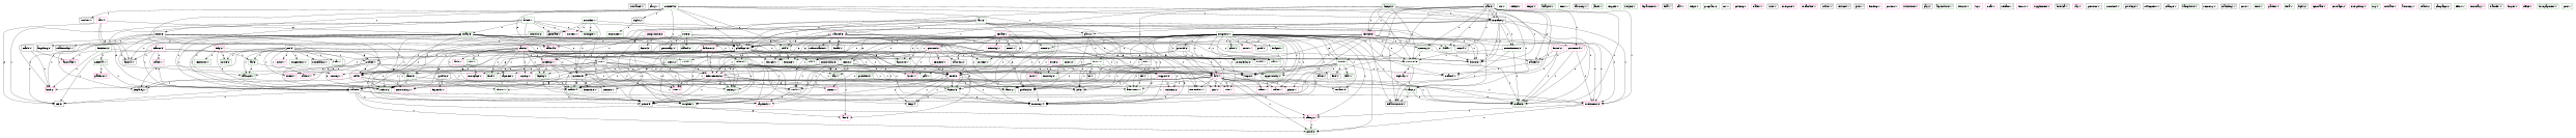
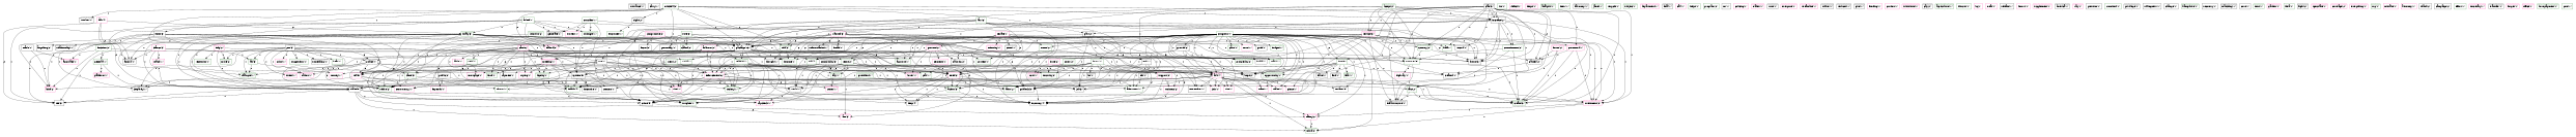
  digraph {
    node [color=darkgreen shape=cylinder]
    edge [arrowhead=normal]
    n1 [color=black label="insurance(1)"]
    n2 [color=black label="carry(1)" shape=box]
    n3 [label="decision(2)" shape=box]
    n4 [label="tax(3)"]
    n5 [label="general(1)" shape=box]
    n6 [color=deeppink label="approach(1)"]
    n7 [color=deeppink label="kind(2)"]
    n8 [label="dialogue(1)"]
    n9 [label="health(4)"]
    n10 [color=black label="make(5)"]
    n11 [color=deeppink label="platform(1)"]
    n12 [color=deeppink label="investment(2)"]
    n13 [color=black label="crime(5)" shape=box]
    n14 [label="toughen(1)"]
    n15 [color=deeppink label="safety(2)"]
    n16 [label="mind(2)"]
    n17 [color=black label="see(3)" shape=box]
    n18 [label="mitchell(3)" shape=box]
    n19 [color=black label="number(1)"]
    n20 [color=black label="increase(2)" shape=box]
    n21 [color=black label="part(2)" shape=box]
    n22 [color=black label="night(2)"]
    n23 [label="told(3)"]
    n24 [color=black label="think(3)" shape=box]
    n25 [color=black label="package(13)" shape=box]
    n26 [label="word(1)"]
    n27 [color=deeppink label="tell(5)" shape=box]
    n28 [color=deeppink label="talked(3)"]
    n29 [color=black label="future(3)" shape=box]
    n30 [label="commitment(2)" shape=box]
    n31 [color=deeppink label="ask(4)"]
    n32 [color=black label="gridlock(3)" shape=box]
    n33 [color=black label="end(1)" shape=box]
    n34 [label="discussed(1)" shape=box]
    n35 [color=black label="hope(2)"]
    n36 [color=black label="thought(1)" shape=box]
    n37 [label="become(1)" shape=box]
    n38 [color=black label="jeopardy(1)"]
    n39 [color=deeppink label="controversy(1)" shape=box]
    n40 [color=deeppink label="need(2)" shape=box]
    n41 [color=black label="anything(2)" shape=box]
    n42 [color=black label="relationship(1)"]
    n43 [color=black label="police(7)"]
    n44 [label="approve(1)" shape=box]
    n45 [label="rehire(2)"]
    n46 [label="action(3)"]
    n47 [label="society(1)"]
    n48 [color=deeppink label="rise(1)"]
    n49 [color=deeppink label="enforcement(6)" shape=box]
    n50 [label="believe(1)"]
    n51 [label="create(3)"]
    n52 [label="summer(5)" shape=box]
    n53 [color=black label="infrastructure(1)"]
    n54 [color=black label="work(1)"]
    n55 [color=deeppink label="piece(1)" shape=box]
    n56 [color=deeppink label="stake(1)" shape=box]
    n57 [color=deeppink label="state(1)" shape=box]
    n58 [color=deeppink label="size(1)" shape=box]
    n59 [color=black label="remember(1)" shape=box]
    n60 [color=black label="senator(9)"]
    n61 [color=deeppink label="join(1)" shape=box]
    n62 [color=black label="job(3)"]
    n63 [color=black label="economy(4)" shape=box]
    n64 [color=black label="keep(4)"]
    n65 [color=deeppink label="street(1)"]
    n66 [color=deeppink label="nation(1)"]
    n67 [label="came(3)" shape=box]
    n68 [color=deeppink label="rate(3)"]
    n69 [label="fact(2)" shape=box]
    n70 [label="afternoon(1)" shape=box]
    n71 [color=black label="concern(1)" shape=box]
    n72 [label="isn(1)" shape=box]
    n73 [color=deeppink label="deficit(1)" shape=box]
    n74 [color=black label="plan(3)"]
    n75 [label="country(2)"]
    n76 [label="half(1)" shape=box]
    n77 [label="sense(2)" shape=box]
    n78 [label="opportunity(1)"]
    n79 [color=deeppink label="reduce(3)"]
    n80 [label="time(5)" shape=box]
    n81 [color=deeppink label="presented(1)"]
    n82 [color=black label="record(1)"]
    n83 [color=black label="passed(2)"]
    n84 [color=black label="created(1)" shape=box]
    n85 [color=deeppink label="paycheck(1)" shape=box]
    n86 [color=deeppink label="comes(1)"]
    n87 [label="day(1)"]
    n88 [label="dignity(1)"]
    n89 [label="fear(1)"]
    n90 [color=black label="leave(1)"]
    n91 [color=black label="find(1)"]
    n92 [color=deeppink label="highway(1)" shape=box]
    n93 [color=black label="put(3)" shape=box]
    n94 [label="suggestion(1)" shape=box]
    n95 [color=black label="something(1)"]
    n96 [label="beat(1)" shape=box]
    n97 [color=deeppink label="point(1)" shape=box]
    n98 [label="move(2)"]
    n99 [color=deeppink label="keeps(1)"]
    n100 [label="analysis(1)"]
    n101 [color=deeppink label="chance(3)" shape=box]
    n102 [color=deeppink label="reach(1)" shape=box]
    n103 [color=black label="accord(1)"]
    n104 [label="knew(1)" shape=box]
    n105 [label="congress(7)" shape=box]
    n106 [color=black label="growth(2)"]
    n107 [color=black label="build(1)"]
    n108 [label="start(1)"]
    n109 [label="prosperity(2)"]
    n110 [label="meets(2)" shape=box]
    n111 [label="pass(1)"]
    n112 [color=deeppink label="term(1)" shape=box]
    n113 [label="bill(4)" shape=box]
    n114 [label="know(1)" shape=box]
    n115 [color=black label="push(1)"]
    n116 [label="budget(1)"]
    n117 [label="year(1)" shape=box]
    n118 [color=deeppink label="meeting(1)"]
    n119 [color=deeppink label="support(2)" shape=box]
    n120 [label="security(2)" shape=box]
    n121 [label="labor(2)" shape=box]
    n122 [color=deeppink label="business(2)" shape=box]
    n123 [color=black label="lot(1)"]
    n124 [color=deeppink label="mortgage(1)" shape=box]
    n125 [label="food(1)"]
    n126 [color=black label="payment(1)" shape=box]
    n127 [color=deeppink label="buying(1)" shape=box]
    n128 [color=black label="harmony(1)"]
    n129 [label="consider(1)" shape=box]
    n130 [color=black label="generate(1)"]
    n131 [color=deeppink label="burden(1)" shape=box]
    n132 [label="strength(1)"]
    n133 [color=black label="system(5)" shape=box]
    n134 [label="shows(1)" shape=box]
    n135 [color=black label="incentive(1)"]
    n136 [label="janet(1)"]
    n137 [color=deeppink label="help(2)"]
    n138 [label="recession(1)" shape=box]
    n139 [color=deeppink label="senate(1)" shape=box]
    n140 [color=deeppink label="minority(1)"]
    n141 [color=deeppink label="prevent(2)"]
    n142 [color=black label="come(1)"]
    n143 [color=black label="majority(2)" shape=box]
    n144 [label="protect(1)" shape=box]
    n145 [color=deeppink label="cements(1)" shape=box]
    n146 [color=deeppink label="lower(1)"]
    n147 [label="recycle(1)" shape=box]
    n148 [label="subject(1)"]
    n149 [color=deeppink label="department(1)"]
    n150 [label="accept(2)"]
    n151 [color=black label="deal(1)"]
    n152 [color=black label="edt(1)"]
    n153 [color=deeppink label="call(1)" shape=box]
    n154 [label="law(6)" shape=box]
    n155 [color=deeppink label="wanted(3)" shape=box]
    n156 [color=deeppink label="address(2)" shape=box]
    n157 [color=black label="reformulation(1)"]
    n158 [color=black label="break(1)" shape=box]
    n159 [color=black label="one(1)" shape=box]
    n160 [color=deeppink label="money(1)" shape=box]
    n161 [label="helps(1)" shape=box]
    n162 [color=deeppink label="care(6)"]
    n163 [color=deeppink label="table(1)" shape=box]
    n164 [label="rent(1)"]
    n165 [label="program(2)" shape=box]
    n166 [color=black label="mr(1)" shape=box]
    n167 [color=deeppink label="policing(1)" shape=box]
    n168 [color=deeppink label="makes(1)"]
    n169 [color=black label="rose(1)"]
    n170 [label="stimulus(2)"]
    n171 [color=deeppink label="everyone(1)"]
    n172 [label="press(2)" shape=box]
    n173 [color=deeppink label="streamline(1)"]
    n174 [color=black label="utilize(1)"]
    n175 [color=deeppink label="talk(4)" shape=box]
    n176 [label="today(3)"]
    n177 [color=black label="reduces(1)"]
    n178 [color=black label="give(1)"]
    n179 [color=deeppink label="funding(1)" shape=box]
    n180 [color=deeppink label="portion(1)" shape=box]
    n181 [color=deeppink label="substitute(1)"]
    n182 [color=black label="pay(2)"]
    n183 [label="agriculture(1)"]
    n184 [label="discuss(1)" shape=box]
    n185 [color=deeppink label="hq(1)" shape=box]
    n186 [color=deeppink label="meat(1)" shape=box]
    n187 [label="asked(1)" shape=box]
    n188 [color=black label="public(2)" shape=box]
    n189 [color=deeppink label="depends(1)" shape=box]
    n190 [color=black label="release(1)" shape=box]
    n191 [color=deeppink label="knows(1)" shape=box]
    n192 [color=deeppink label="supplement(1)"]
    n193 [color=deeppink label="compromise(2)"]
    n194 [color=black label="focus(3)" shape=box]
    n195 [color=black label="america(1)"]
    n196 [color=deeppink label="way(1)"]
    n197 [color=black label="question(1)" shape=box]
    n198 [label="promised(1)" shape=box]
    n199 [label="dole(3)" shape=box]
    n200 [color=black label="yesterday(1)" shape=box]
    n201 [label="called(2)" shape=box]
    n202 [color=black label="privilege(1)"]
    n203 [color=black label="willingness(1)" shape=box]
    n204 [color=black label="change(1)" shape=box]
    n205 [label="hampshire(1)"]
    n206 [color=black label="community(3)"]
    n207 [color=deeppink label="house(2)"]
    n208 [color=black label="recovery(1)" shape=box]
    n209 [color=black label="matching(1)"]
    n210 [color=black label="core(1)" shape=box]
    n211 [color=black label="made(1)" shape=box]
    n212 [label="sent(1)"]
    n213 [color=deeppink label="garden(1)"]
    n214 [label="idea(1)" shape=box]
    n215 [color=black label="fight(2)"]
    n216 [color=deeppink label="speculate(1)"]
    n217 [color=deeppink label="coverage(2)"]
    n218 [color=deeppink label="everything(1)"]
    n219 [label="org(1)"]
    n220 [color=deeppink label="mistake(1)" shape=box]
    n221 [label="cover(2)" shape=box]
    n222 [color=deeppink label="cost(1)"]
    n223 [color=deeppink label="issue(2)" shape=box]
    n224 [color=deeppink label="attorney(1)" shape=box]
    n225 [color=black label="thank(2)" shape=box]
    n226 [color=black label="campaign(2)" shape=box]
    n227 [label="effort(1)" shape=box]
    n228 [label="president(7)"]
    n229 [color=deeppink label="secretary(1)"]
    n230 [color=black label="transfer(1)"]
    n231 [color=deeppink label="forget(1)"]
    n232 [color=deeppink label="office(1)"]
    n233 [label="downpayment(1)"]
    n234 [label="gore(1)" shape=box]
    n3 -> n4 [label=1]
    n3 -> n5 [label=1]
    n3 -> n6 [arrowhead=vee label=1]
    n3 -> n7 [label=1]
    n4 -> n8 [label=1]
    n4 -> n9 [label=1]
    n5 -> n10 [label=1]
    n5 -> n11 [arrowhead=vee label=1]
    n10 -> n12 [arrowhead=vee label=1]
    n10 -> n13 [arrowhead=vee label=1]
    n10 -> n14 [label=1]
    n10 -> n15 [arrowhead=vee label=1]
    n10 -> n16 [arrowhead=vee label=1]
    n10 -> n17 [label=1]
    n12 -> n15 [arrowhead=vee label=1]
    n12 -> n16 [label=1]
    n13 -> n68 [arrowhead=vee label=2]
    n15 -> n16 [label=1]
    n18 -> n19 [label=1]
    n18 -> n20 [label=1]
    n18 -> n20 [arrowhead=vee label=1]
    n18 -> n21 [label=1]
    n18 -> n22 [label=1]
    n18 -> n23 [arrowhead=vee label=1]
    n18 -> n24 [label=1]
    n18 -> n25 [arrowhead=vee label=1]
    n18 -> n26 [arrowhead=vee label=1]
    n18 -> n27 [arrowhead=vee label=1]
    n18 -> n28 [label=2]
    n20 -> n12 [label=1]
    n20 -> n12 [label=1]
    n20 -> n21 [label=1]
    n20 -> n25 [arrowhead=vee label=1]
    n20 -> n25 [arrowhead=vee label=1]
    n20 -> n29 [label=1]
    n20 -> n29 [label=1]
    n20 -> n30 [label=1]
    n20 -> n30 [arrowhead=vee label=1]
    n21 -> n25 [label=1]
    n21 -> n31 [arrowhead=vee label=1]
    n21 -> n32 [label=1]
    n21 -> n33 [label=1]
    n21 -> n33 [arrowhead=vee label=1]
    n22 -> n34 [label=1]
    n23 -> n26 [arrowhead=vee label=1]
    n23 -> n35 [label=1]
    n23 -> n36 [label=1]
    n23 -> n37 [arrowhead=vee label=1]
    n24 -> n8 [arrowhead=vee label=1]
    n24 -> n9 [label=1]
    n24 -> n25 [arrowhead=vee label=1]
    n24 -> n28 [arrowhead=vee label=1]
    n24 -> n38 [arrowhead=vee label=1]
    n24 -> n39 [label=1]
    n24 -> n40 [label=2]
    n24 -> n41 [arrowhead=vee label=1]
    n24 -> n42 [label=1]
    n25 -> n8 [arrowhead=vee label=1]
    n25 -> n13 [label=1]
    n25 -> n14 [arrowhead=vee label=1]
    n25 -> n27 [arrowhead=vee label=2]
    n25 -> n32 [arrowhead=vee label=1]
    n25 -> n35 [label=1]
    n25 -> n36 [arrowhead=vee label=1]
    n25 -> n37 [label=1]
    n25 -> n38 [label=1]
    n25 -> n39 [label=1]
    n25 -> n40 [label=1]
    n25 -> n43 [label=1]
    n25 -> n44 [arrowhead=vee label=1]
    n25 -> n45 [arrowhead=vee label=1]
    n25 -> n46 [label=1]
    n25 -> n47 [arrowhead=vee label=1]
    n25 -> n48 [label=1]
    n25 -> n49 [label=1]
    n25 -> n50 [arrowhead=vee label=1]
    n27 -> n32 [label=1]
    n27 -> n38 [arrowhead=vee label=1]
    n27 -> n39 [arrowhead=vee label=1]
    n27 -> n45 [label=1]
    n30 -> n51 [arrowhead=vee label=1]
    n30 -> n52 [arrowhead=vee label=1]
    n30 -> n53 [label=1]
    n31 -> n7 [label=1]
    n31 -> n10 [arrowhead=vee label=1]
    n31 -> n12 [arrowhead=vee label=1]
    n31 -> n15 [label=1]
    n31 -> n16 [arrowhead=vee label=1]
    n31 -> n45 [arrowhead=vee label=2]
    n31 -> n54 [label=1]
    n31 -> n55 [label=1]
    n31 -> n56 [arrowhead=vee label=1]
    n31 -> n57 [arrowhead=vee label=1]
    n31 -> n58 [label=1]
    n31 -> n59 [arrowhead=vee label=1]
    n31 -> n60 [arrowhead=vee label=1]
    n31 -> n61 [label=1]
    n33 -> n31 [label=1]
    n33 -> n31 [label=1]
    n33 -> n32 [label=1]
    n33 -> n32 [label=1]
    n40 -> n9 [arrowhead=vee label=1]
    n40 -> n13 [label=1]
    n40 -> n14 [label=1]
    n40 -> n46 [label=1]
    n40 -> n51 [label=1]
    n40 -> n62 [label=1]
    n40 -> n63 [arrowhead=vee label=1]
    n40 -> n64 [arrowhead=vee label=1]
    n43 -> n27 [label=2]
    n43 -> n31 [arrowhead=vee label=2]
    n43 -> n45 [arrowhead=vee label=2]
    n43 -> n62 [arrowhead=vee label=1]
    n43 -> n65 [label=1]
    n43 -> n66 [arrowhead=vee label=1]
    n43 -> n67 [label=2]
    n46 -> n63 [label=1]
    n46 -> n64 [label=1]
    n49 -> n13 [arrowhead=vee label=1]
    n49 -> n47 [arrowhead=vee label=1]
    n49 -> n48 [label=1]
    n49 -> n69 [label=1]
    n49 -> n70 [label=2]
    n49 -> n71 [label=1]
    n50 -> n9 [arrowhead=vee label=1]
    n50 -> n13 [label=1]
    n50 -> n14 [arrowhead=vee label=1]
    n50 -> n40 [arrowhead=vee label=2]
    n50 -> n46 [label=1]
    n50 -> n47 [label=1]
    n50 -> n48 [arrowhead=vee label=1]
    n50 -> n49 [label=1]
    n50 -> n51 [arrowhead=vee label=1]
    n50 -> n63 [label=1]
    n50 -> n64 [arrowhead=vee label=1]
    n52 -> n51 [label=1]
    n52 -> n53 [label=1]
    n52 -> n92 [label=1]
    n54 -> n85 [label=1]
    n67 -> n45 [label=1]
    n67 -> n71 [label=1]
    n69 -> n51 [label=1]
    n69 -> n53 [label=1]
    n74 -> n12 [label=1]
    n74 -> n20 [arrowhead=vee label=1]
    n74 -> n20 [arrowhead=vee label=1]
    n74 -> n29 [label=1]
    n74 -> n35 [arrowhead=vee label=1]
    n74 -> n51 [arrowhead=vee label=1]
    n74 -> n75 [arrowhead=vee label=1]
    n74 -> n76 [label=1]
    n74 -> n77 [arrowhead=vee label=1]
    n74 -> n78 [label=1]
    n74 -> n79 [label=1]
    n74 -> n80 [label=1]
    n74 -> n81 [label=1]
    n74 -> n82 [arrowhead=vee label=1]
    n74 -> n83 [arrowhead=vee label=2]
    n74 -> n84 [arrowhead=vee label=1]
    n75 -> n29 [label=1]
    n75 -> n52 [arrowhead=vee label=1]
    n77 -> n35 [label=1]
    n77 -> n54 [arrowhead=vee label=1]
    n77 -> n78 [arrowhead=vee label=1]
    n77 -> n85 [arrowhead=vee label=1]
-   n77 -> n86 [label=1]
+   n87 -> n86 [label=1]
    n77 -> n87 [arrowhead=vee label=1]
    n77 -> n88 [label=1]
    n79 -> n12 [label=1]
    n79 -> n23 [label=1]
    n79 -> n25 [arrowhead=vee label=1]
    n79 -> n29 [arrowhead=vee label=1]
    n79 -> n32 [arrowhead=vee label=1]
    n79 -> n35 [arrowhead=vee label=1]
    n79 -> n36 [arrowhead=vee label=1]
    n79 -> n37 [arrowhead=vee label=1]
    n79 -> n51 [label=1]
    n79 -> n52 [arrowhead=vee label=1]
    n79 -> n53 [label=1]
    n80 -> n10 [arrowhead=vee label=1]
    n80 -> n13 [label=1]
    n80 -> n35 [label=1]
    n80 -> n40 [label=1]
    n80 -> n62 [arrowhead=vee label=1]
    n80 -> n63 [label=1]
    n80 -> n84 [label=1]
    n80 -> n89 [label=1]
    n80 -> n90 [arrowhead=vee label=1]
    n80 -> n91 [arrowhead=vee label=1]
    n81 -> n12 [label=1]
    n81 -> n51 [arrowhead=vee label=1]
    n81 -> n83 [arrowhead=vee label=1]
    n83 -> n84 [label=1]
    n93 -> n4 [label=1]
    n93 -> n8 [label=1]
    n93 -> n38 [label=1]
    n93 -> n39 [arrowhead=vee label=1]
    n93 -> n43 [label=2]
    n93 -> n62 [arrowhead=vee label=1]
    n93 -> n63 [label=1]
    n93 -> n65 [arrowhead=vee label=1]
    n93 -> n66 [arrowhead=vee label=1]
    n93 -> n94 [label=1]
    n93 -> n95 [label=1]
    n93 -> n96 [arrowhead=vee label=1]
    n93 -> n97 [label=1]
    n93 -> n98 [arrowhead=vee label=1]
    n101 -> n10 [label=1]
    n101 -> n17 [arrowhead=vee label=1]
    n101 -> n29 [label=1]
    n101 -> n52 [arrowhead=vee label=1]
    n101 -> n102 [arrowhead=vee label=1]
    n101 -> n103 [label=1]
    n105 -> n7 [arrowhead=vee label=1]
    n105 -> n10 [label=1]
    n105 -> n12 [label=1]
    n105 -> n13 [arrowhead=vee label=1]
    n105 -> n15 [arrowhead=vee label=1]
    n105 -> n16 [label=1]
    n105 -> n25 [arrowhead=vee label=1]
    n105 -> n31 [arrowhead=vee label=3]
    n105 -> n35 [arrowhead=vee label=1]
    n105 -> n40 [label=1]
    n105 -> n44 [arrowhead=vee label=1]
    n105 -> n51 [arrowhead=vee label=1]
    n105 -> n55 [arrowhead=vee label=1]
    n105 -> n56 [arrowhead=vee label=1]
    n105 -> n57 [label=1]
    n105 -> n58 [arrowhead=vee label=1]
    n105 -> n59 [arrowhead=vee label=1]
    n105 -> n60 [arrowhead=vee label=1]
    n105 -> n61 [arrowhead=vee label=1]
    n105 -> n62 [arrowhead=vee label=1]
    n105 -> n63 [arrowhead=vee label=1]
    n105 -> n75 [label=1]
    n105 -> n76 [arrowhead=vee label=1]
    n105 -> n77 [arrowhead=vee label=1]
    n105 -> n78 [arrowhead=vee label=1]
    n105 -> n80 [arrowhead=vee label=2]
    n105 -> n81 [label=1]
    n105 -> n82 [label=1]
    n105 -> n83 [arrowhead=vee label=2]
    n105 -> n84 [label=1]
    n105 -> n106 [label=1]
    n105 -> n107 [label=1]
    n105 -> n108 [label=1]
    n105 -> n109 [arrowhead=vee label=1]
    n105 -> n110 [arrowhead=vee label=1]
    n105 -> n111 [label=1]
    n105 -> n112 [label=1]
    n105 -> n113 [arrowhead=vee label=1]
    n105 -> n114 [label=1]
    n105 -> n115 [label=1]
    n105 -> n116 [label=1]
    n105 -> n117 [arrowhead=vee label=1]
    n106 -> n40 [arrowhead=vee label=1]
    n106 -> n107 [arrowhead=vee label=1]
    n106 -> n108 [label=1]
    n106 -> n109 [arrowhead=vee label=1]
    n106 -> n118 [arrowhead=vee label=1]
    n110 -> n46 [arrowhead=vee label=1]
    n113 -> n45 [arrowhead=vee label=1]
    n113 -> n54 [label=1]
    n113 -> n117 [arrowhead=vee label=1]
    n114 -> n9 [label=1]
    n114 -> n17 [label=1]
    n114 -> n40 [label=1]
    n114 -> n62 [label=1]
    n114 -> n63 [label=2]
    n114 -> n119 [arrowhead=vee label=1]
    n114 -> n120 [arrowhead=vee label=1]
    n114 -> n121 [label=1]
    n114 -> n122 [arrowhead=vee label=1]
    n114 -> n123 [label=1]
    n118 -> n54 [label=1]
    n118 -> n85 [arrowhead=vee label=1]
    n118 -> n88 [arrowhead=vee label=1]
    n118 -> n124 [label=1]
    n118 -> n125 [label=1]
    n118 -> n126 [arrowhead=vee label=1]
    n118 -> n127 [arrowhead=vee label=1]
    n119 -> n63 [label=1]
    n119 -> n121 [arrowhead=vee label=1]
    n119 -> n122 [arrowhead=vee label=1]
    n122 -> n63 [arrowhead=vee label=1]
    n129 -> n63 [label=1]
    n129 -> n130 [label=1]
    n129 -> n131 [arrowhead=vee label=1]
    n129 -> n132 [arrowhead=vee label=1]
    n129 -> n133 [label=1]
    n133 -> n9 [arrowhead=vee label=3]
    n133 -> n63 [label=1]
    n133 -> n134 [arrowhead=vee label=3]
    n133 -> n135 [label=3]
    n137 -> n43 [label=1]
    n137 -> n45 [arrowhead=vee label=1]
    n137 -> n98 [arrowhead=vee label=1]
    n137 -> n138 [label=1]
    n139 -> n25 [arrowhead=vee label=1]
    n139 -> n31 [arrowhead=vee label=1]
    n139 -> n32 [arrowhead=vee label=1]
    n139 -> n46 [arrowhead=vee label=1]
    n139 -> n54 [label=1]
    n139 -> n110 [arrowhead=vee label=1]
    n139 -> n113 [arrowhead=vee label=2]
    n139 -> n119 [label=1]
    n139 -> n140 [label=1]
    n139 -> n141 [arrowhead=vee label=1]
    n139 -> n142 [arrowhead=vee label=1]
    n139 -> n143 [arrowhead=vee label=2]
    n141 -> n13 [label=1]
    n141 -> n49 [label=1]
    n141 -> n68 [label=1]
    n141 -> n113 [arrowhead=vee label=1]
    n141 -> n143 [label=1]
    n141 -> n144 [label=1]
    n141 -> n145 [label=1]
    n141 -> n146 [arrowhead=vee label=1]
    n150 -> n20 [arrowhead=vee label=1]
    n150 -> n25 [arrowhead=vee label=1]
    n150 -> n51 [arrowhead=vee label=1]
    n150 -> n52 [label=1]
    n150 -> n53 [arrowhead=vee label=1]
    n150 -> n69 [label=1]
    n150 -> n79 [label=1]
    n150 -> n109 [arrowhead=vee label=1]
    n152 -> n70 [arrowhead=vee label=1]
    n154 -> n13 [label=1]
    n154 -> n29 [label=1]
    n154 -> n47 [arrowhead=vee label=1]
    n154 -> n48 [arrowhead=vee label=1]
    n154 -> n52 [arrowhead=vee label=1]
    n154 -> n69 [arrowhead=vee label=1]
    n154 -> n70 [arrowhead=vee label=2]
    n154 -> n71 [arrowhead=vee label=1]
    n154 -> n144 [label=1]
    n154 -> n155 [arrowhead=vee label=1]
    n155 -> n23 [label=2]
    n155 -> n29 [arrowhead=vee label=1]
    n155 -> n32 [label=2]
    n155 -> n35 [label=2]
    n155 -> n36 [arrowhead=vee label=2]
    n155 -> n37 [label=2]
    n155 -> n52 [arrowhead=vee label=1]
    n155 -> n156 [arrowhead=vee label=2]
    n155 -> n157 [label=2]
    n155 -> n158 [arrowhead=vee label=2]
    n156 -> n13 [arrowhead=vee label=1]
    n156 -> n14 [label=1]
    n156 -> n40 [label=1]
    n156 -> n47 [label=1]
    n156 -> n48 [arrowhead=vee label=1]
    n156 -> n49 [label=1]
    n156 -> n159 [label=1]
    n159 -> n10 [arrowhead=vee label=1]
    n159 -> n13 [arrowhead=vee label=1]
    n159 -> n14 [label=1]
    n159 -> n31 [label=1]
    n159 -> n40 [label=1]
    n159 -> n45 [label=1]
    n159 -> n47 [label=1]
    n159 -> n48 [arrowhead=vee label=1]
    n159 -> n49 [label=1]
    n159 -> n67 [label=1]
    n159 -> n160 [label=1]
    n162 -> n9 [arrowhead=vee label=2]
    n162 -> n54 [label=1]
    n162 -> n77 [arrowhead=vee label=1]
    n162 -> n85 [label=1]
    n162 -> n86 [arrowhead=vee label=1]
    n162 -> n87 [arrowhead=vee label=1]
    n162 -> n88 [label=1]
    n162 -> n118 [arrowhead=vee label=1]
    n162 -> n124 [arrowhead=vee label=1]
    n162 -> n125 [label=1]
    n162 -> n126 [label=1]
    n162 -> n127 [label=1]
    n162 -> n133 [arrowhead=vee label=1]
    n162 -> n134 [label=2]
    n162 -> n163 [label=1]
    n162 -> n164 [label=1]
    n170 -> n25 [arrowhead=vee label=1]
    n170 -> n27 [arrowhead=vee label=1]
    n172 -> n9 [label=1]
    n172 -> n70 [label=1]
    n172 -> n120 [label=1]
    n172 -> n133 [label=1]
    n175 -> n10 [arrowhead=vee label=2]
    n175 -> n17 [label=2]
    n175 -> n103 [label=2]
    n175 -> n176 [label=2]
    n176 -> n7 [label=1]
    n176 -> n10 [arrowhead=vee label=1]
    n176 -> n17 [arrowhead=vee label=1]
    n176 -> n25 [arrowhead=vee label=1]
    n176 -> n27 [label=1]
    n176 -> n31 [arrowhead=vee label=2]
    n176 -> n44 [arrowhead=vee label=1]
    n176 -> n45 [label=1]
    n176 -> n49 [arrowhead=vee label=1]
    n176 -> n58 [label=1]
    n176 -> n61 [label=1]
    n176 -> n67 [label=1]
    n176 -> n103 [label=1]
    n176 -> n113 [label=1]
    n176 -> n159 [arrowhead=vee label=1]
    n176 -> n160 [arrowhead=vee label=1]
    n187 -> n10 [label=1]
    n187 -> n17 [label=1]
    n187 -> n63 [arrowhead=vee label=1]
    n187 -> n103 [arrowhead=vee label=1]
    n187 -> n130 [arrowhead=vee label=1]
    n187 -> n131 [arrowhead=vee label=1]
    n187 -> n132 [label=1]
    n187 -> n133 [arrowhead=vee label=1]
    n187 -> n176 [label=1]
    n188 -> n9 [arrowhead=vee label=1]
    n188 -> n189 [label=1]
    n193 -> n25 [arrowhead=vee label=1]
    n193 -> n27 [label=1]
    n193 -> n64 [label=1]
    n193 -> n118 [arrowhead=vee label=1]
    n193 -> n194 [arrowhead=vee label=1]
    n199 -> n25 [label=1]
    n199 -> n27 [label=1]
    n199 -> n28 [arrowhead=vee label=2]
    n199 -> n50 [arrowhead=vee label=1]
    n199 -> n59 [label=1]
    n199 -> n200 [arrowhead=vee label=1]
    n199 -> n201 [arrowhead=vee label=1]
    n206 -> n13 [label=1]
    n206 -> n49 [arrowhead=vee label=1]
    n206 -> n63 [label=2]
    n206 -> n68 [arrowhead=vee label=1]
    n206 -> n121 [arrowhead=vee label=2]
    n206 -> n133 [arrowhead=vee label=2]
    n206 -> n146 [arrowhead=vee label=1]
    n207 -> n51 [arrowhead=vee label=1]
    n207 -> n70 [arrowhead=vee label=1]
    n207 -> n83 [arrowhead=vee label=1]
    n211 -> n6 [arrowhead=vee label=1]
    n211 -> n7 [arrowhead=vee label=1]
    n221 -> n120 [label=1]
    n221 -> n222 [arrowhead=vee label=1]
    n223 -> n222 [label=1]
    n228 -> n39 [label=1]
    n228 -> n121 [arrowhead=vee label=1]
  }
